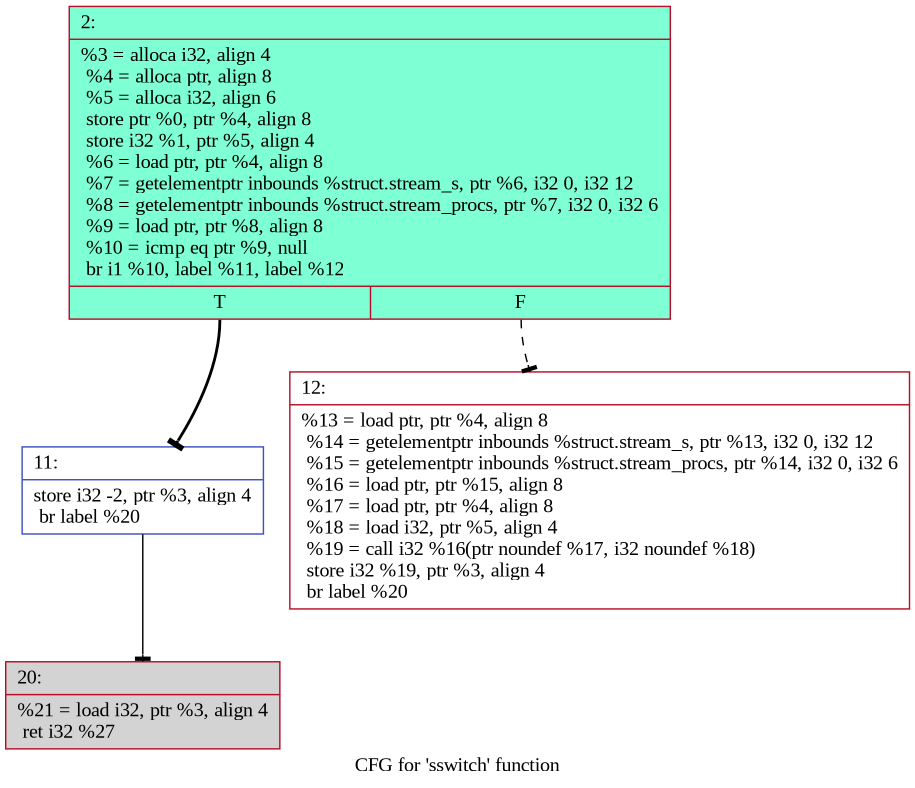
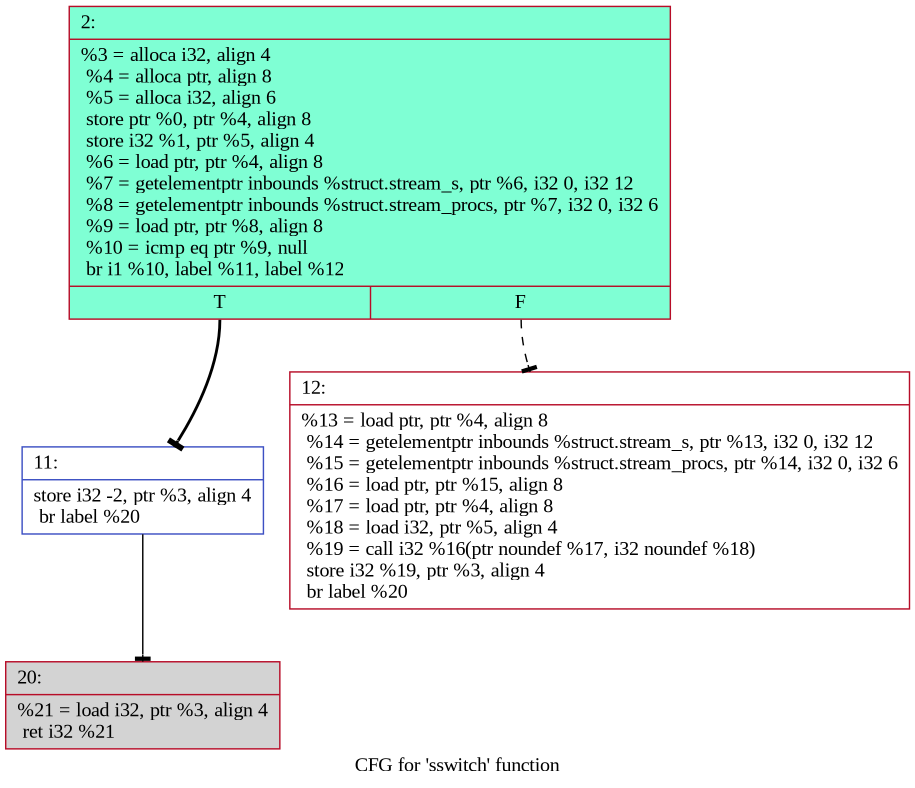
  digraph {
    fontname="Liberation Serif"
    label="CFG for 'sswitch' function"
    node [color="#b70d28ff" fillcolor=white fontname="Liberation Serif" shape=record style=filled]
    edge [arrowhead=tee fontname="Liberation Serif"]
    n1 [fillcolor=aquamarine label="{2:\l|  %3 = alloca i32, align 4\l  %4 = alloca ptr, align 8\l  %5 = alloca i32, align 6\l  store ptr %0, ptr %4, align 8\l  store i32 %1, ptr %5, align 4\l  %6 = load ptr, ptr %4, align 8\l  %7 = getelementptr inbounds %struct.stream_s, ptr %6, i32 0, i32 12\l  %8 = getelementptr inbounds %struct.stream_procs, ptr %7, i32 0, i32 6\l  %9 = load ptr, ptr %8, align 8\l  %10 = icmp eq ptr %9, null\l  br i1 %10, label %11, label %12\l|{<s0>T|<s1>F}}"]
    n2 [color="#3d50c3ff" label="{11:\l|  store i32 -2, ptr %3, align 4\l  br label %20\l}"]
    n3 [label="{12:\l|  %13 = load ptr, ptr %4, align 8\l  %14 = getelementptr inbounds %struct.stream_s, ptr %13, i32 0, i32 12\l  %15 = getelementptr inbounds %struct.stream_procs, ptr %14, i32 0, i32 6\l  %16 = load ptr, ptr %15, align 8\l  %17 = load ptr, ptr %4, align 8\l  %18 = load i32, ptr %5, align 4\l  %19 = call i32 %16(ptr noundef %17, i32 noundef %18)\l  store i32 %19, ptr %3, align 4\l  br label %20\l}"]
-   n4 [fillcolor=lightgrey label="{20:\l|  %21 = load i32, ptr %3, align 4\l  ret i32 %27\l}"]
+   n4 [fillcolor=lightgrey label="{20:\l|  %21 = load i32, ptr %3, align 4\l  ret i32 %21\l}"]
    n1 -> n2 [style=bold tailport=s0]
    n1 -> n3 [style=dashed tailport=s1]
    n2 -> n4 [style=solid]
  }
